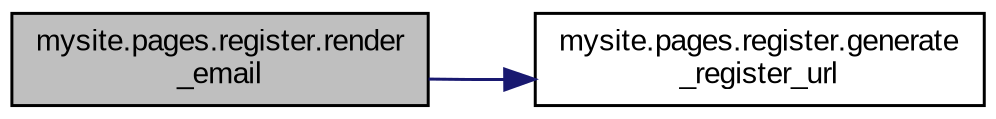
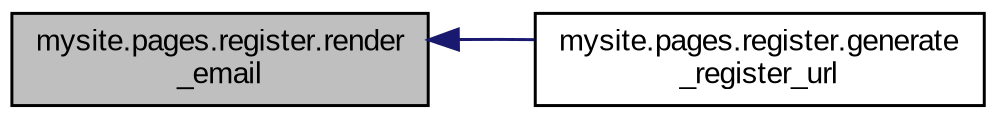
  digraph {
    rankdir=LR
    fontname="Liberation Sans"
    node [color=black fontname="Liberation Sans" fontsize=10 shape=record style=filled]
    n1 [fillcolor=grey75 fontcolor=black height=0.2 label="mysite.pages.register.render\l_email" width=0.4]
    n2 [fillcolor=white height=0.2 label="mysite.pages.register.generate\l_register_url" width=0.4]
-   n1 -> n2 [color=midnightblue fontname="Liberation Sans" fontsize=10 labelfontname=Helvetica labelfontsize=10 style=solid]
+   n2 -> n1 [color=midnightblue fontname="Liberation Sans" fontsize=10 labelfontname=Helvetica labelfontsize=10 style=solid]
  }
